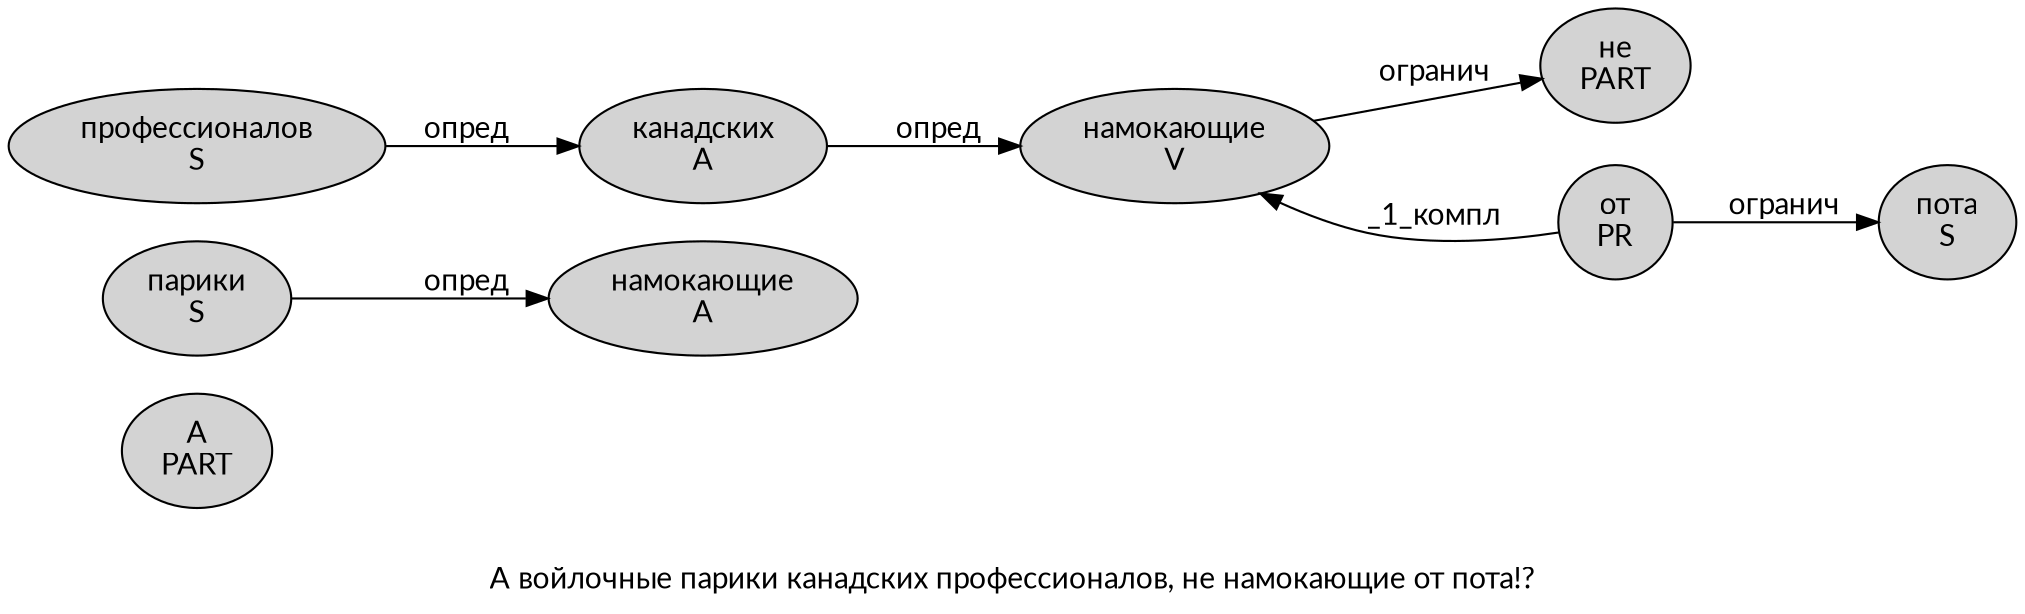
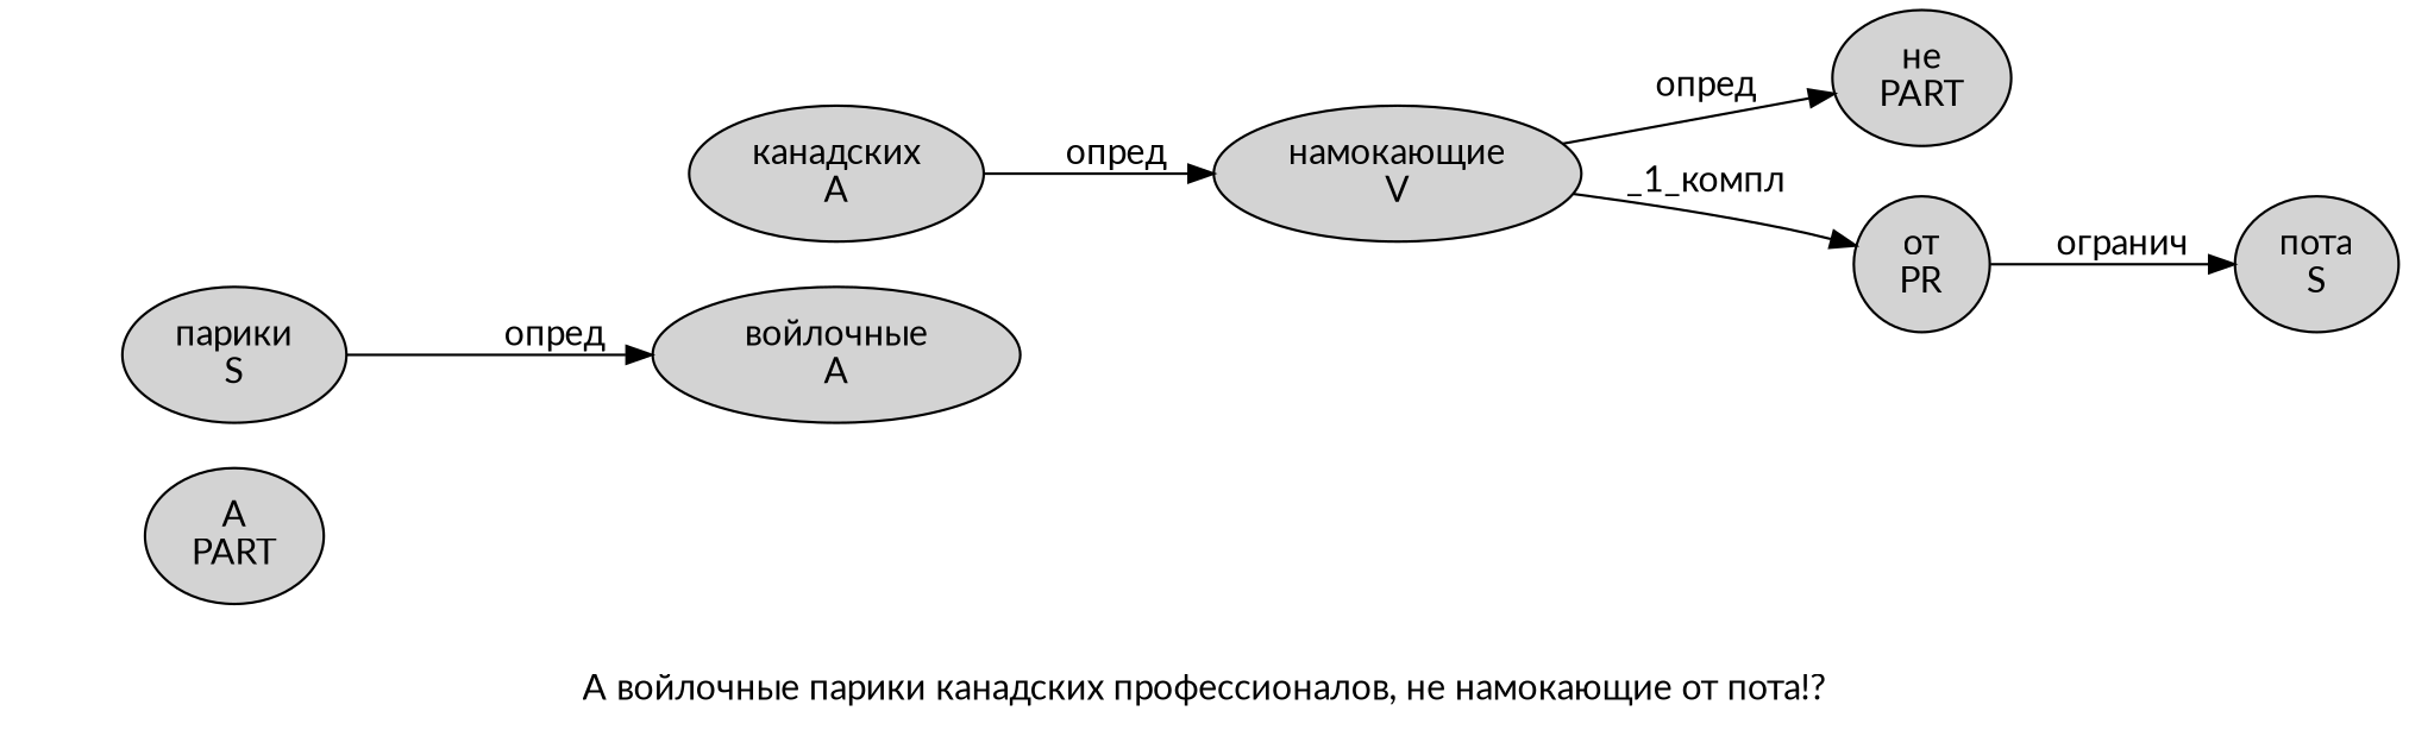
  digraph {
    fontname=Lato
    label="А войлочные парики канадских профессионалов, не намокающие от пота!?"
    rankdir=LR
    node [fillcolor=lightgray fontname=Lato penwidth=1 shape=ellipse style=filled]
    edge [fontname=Lato]
    n1 [label="А\nPART"]
-   n2 [label="намокающие\nA"]
+   n2 [label="войлочные\nA"]
    n3 [label="парики\nS"]
    n4 [label="канадских\nA"]
    n5 [label="намокающие\nV"]
-   n6 [label="профессионалов\nS"]
    n7 [label="не\nPART"]
    n8 [label="от\nPR"]
    n9 [label="пота\nS"]
    n3 -> n2 [label="опред"]
    n4 -> n5 [label="опред"]
-   n5 -> n7 [label="огранич"]
-   n8 -> n5 [label="_1_компл"]
-   n6 -> n4 [label="опред"]
+   n5 -> n7 [label="опред"]
+   n5 -> n8 [label="_1_компл"]
    n8 -> n9 [label="огранич"]
  }
